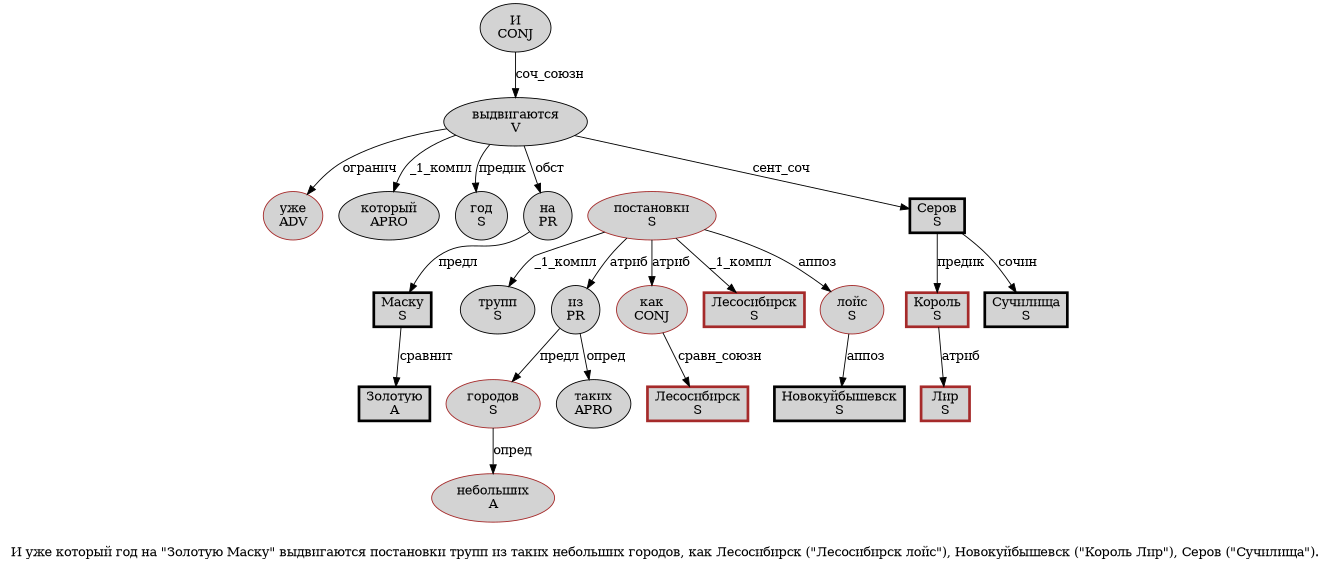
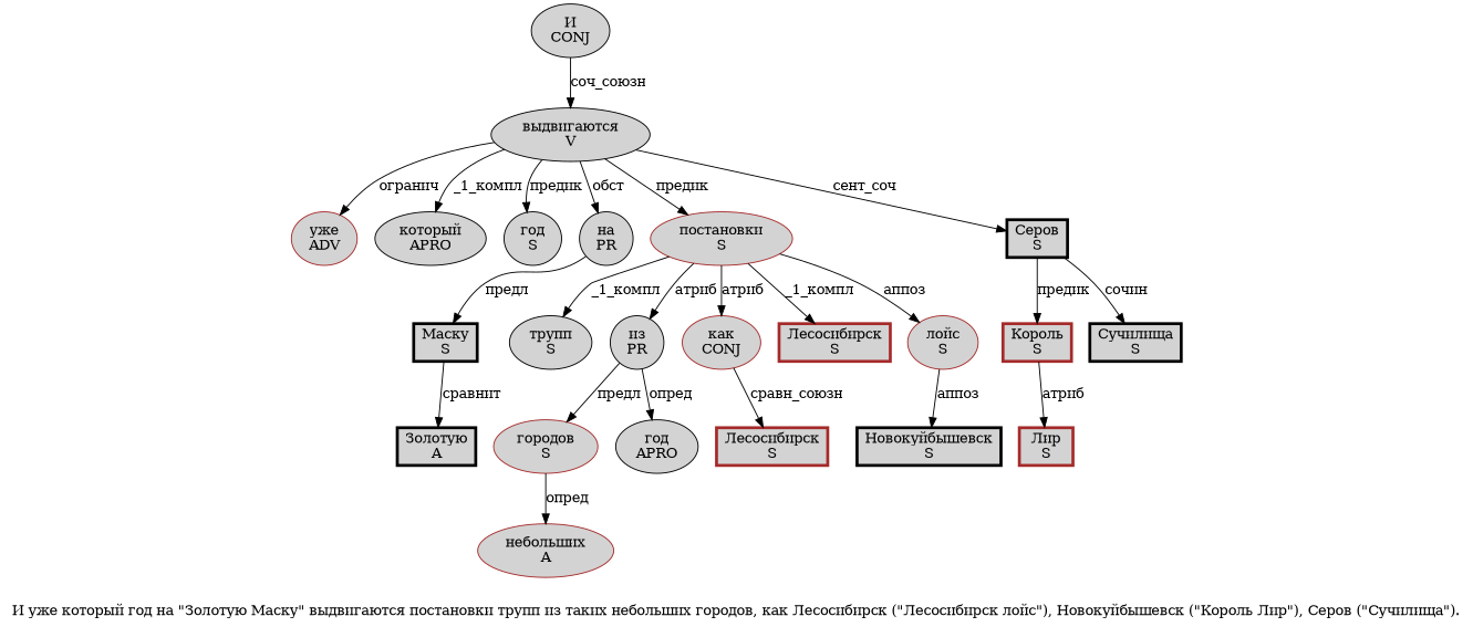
  digraph {
    label="И уже который год на \"Золотую Маску\" выдвигаются постановки трупп из таких небольших городов, как Лесосибирск (\"Лесосибирск лойс\"), Новокуйбышевск (\"Король Лир\"), Серов (\"Сучилища\")."
    node [color=black fillcolor=lightgray penwidth=1 shape=ellipse style=filled]
    n1 [label="И\nCONJ"]
    n2 [label="выдвигаются\nV"]
    n3 [color=brown label="уже\nADV"]
    n4 [label="который\nAPRO"]
    n5 [label="год\nS"]
    n6 [label="на\nPR"]
    n7 [color=brown label="постановки\nS"]
    n8 [label="Серов\nS" penwidth=3 shape=box]
    n9 [label="Маску\nS" penwidth=3 shape=box]
    n10 [label="Золотую\nA" penwidth=3 shape=box]
    n11 [label="трупп\nS"]
    n12 [label="из\nPR"]
    n13 [color=brown label="как\nCONJ"]
    n14 [color=brown label="Лесосибирск\nS" penwidth=3 shape=box]
    n15 [color=brown label="лойс\nS"]
    n16 [color=brown label="Король\nS" penwidth=3 shape=box]
    n17 [label="Сучилища\nS" penwidth=3 shape=box]
    n18 [color=brown label="городов\nS"]
-   n19 [label="таких\nAPRO"]
+   n19 [label="год\nAPRO"]
    n20 [color=brown label="Лесосибирск\nS" penwidth=3 shape=box]
    n21 [label="Новокуйбышевск\nS" penwidth=3 shape=box]
    n22 [color=brown label="небольших\nA"]
    n23 [color=brown label="Лир\nS" penwidth=3 shape=box]
    n1 -> n2 [label="соч_союзн"]
    n2 -> n3 [label="огранич"]
    n2 -> n4 [label="_1_компл"]
    n2 -> n5 [label="предик"]
    n2 -> n6 [label="обст"]
+   n2 -> n7 [label="предик"]
    n2 -> n8 [label="сент_соч"]
    n6 -> n9 [label="предл"]
    n7 -> n11 [label="_1_компл"]
    n7 -> n12 [label="атриб"]
    n7 -> n13 [label="атриб"]
    n7 -> n14 [label="_1_компл"]
    n7 -> n15 [label="аппоз"]
    n8 -> n16 [label="предик"]
    n8 -> n17 [label="сочин"]
    n9 -> n10 [label="сравнит"]
    n12 -> n18 [label="предл"]
    n12 -> n19 [label="опред"]
    n13 -> n20 [label="сравн_союзн"]
    n15 -> n21 [label="аппоз"]
    n16 -> n23 [label="атриб"]
    n18 -> n22 [label="опред"]
  }
